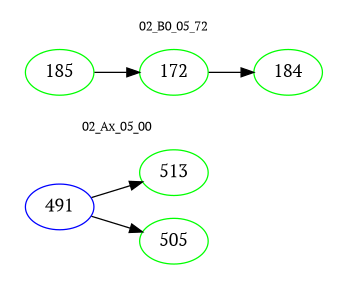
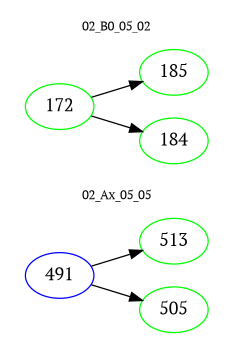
  digraph {
    fontname="PT Serif"
    rankdir=LR
    node [color=green fontname="PT Serif"]
    edge [color=black fontname="PT Serif"]
    n1 [color=blue label=491]
    n2 [label=505]
    n3 [label=513]
    n4 [label=172]
    n5 [label=184]
    n6 [label=185]
    subgraph cluster_1 {
      color=white
      fontsize=10
-     label="02_Ax_05_00"
+     label="02_Ax_05_05"
      n1
      n2
      n3
    }
    subgraph cluster_2 {
      color=white
      fontsize=10
-     label="02_B0_05_72"
+     label="02_B0_05_02"
      n4
      n5
      n6
    }
    n1 -> n2
    n1 -> n3
    n4 -> n5
-   n6 -> n4
+   n4 -> n6
  }
